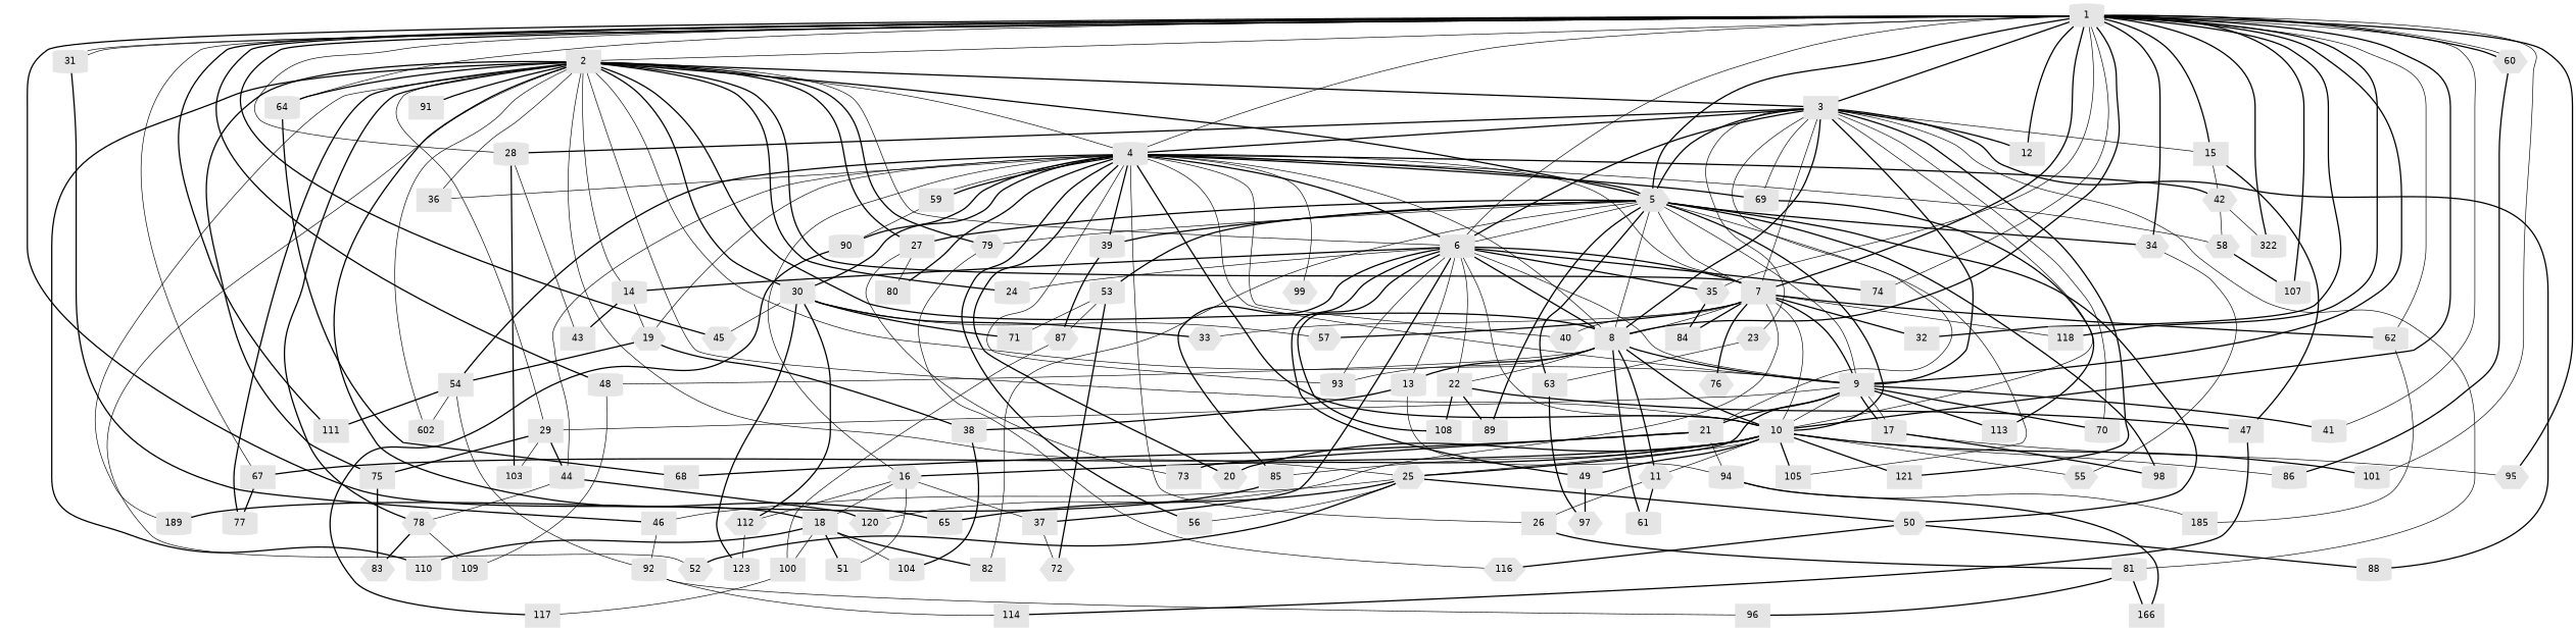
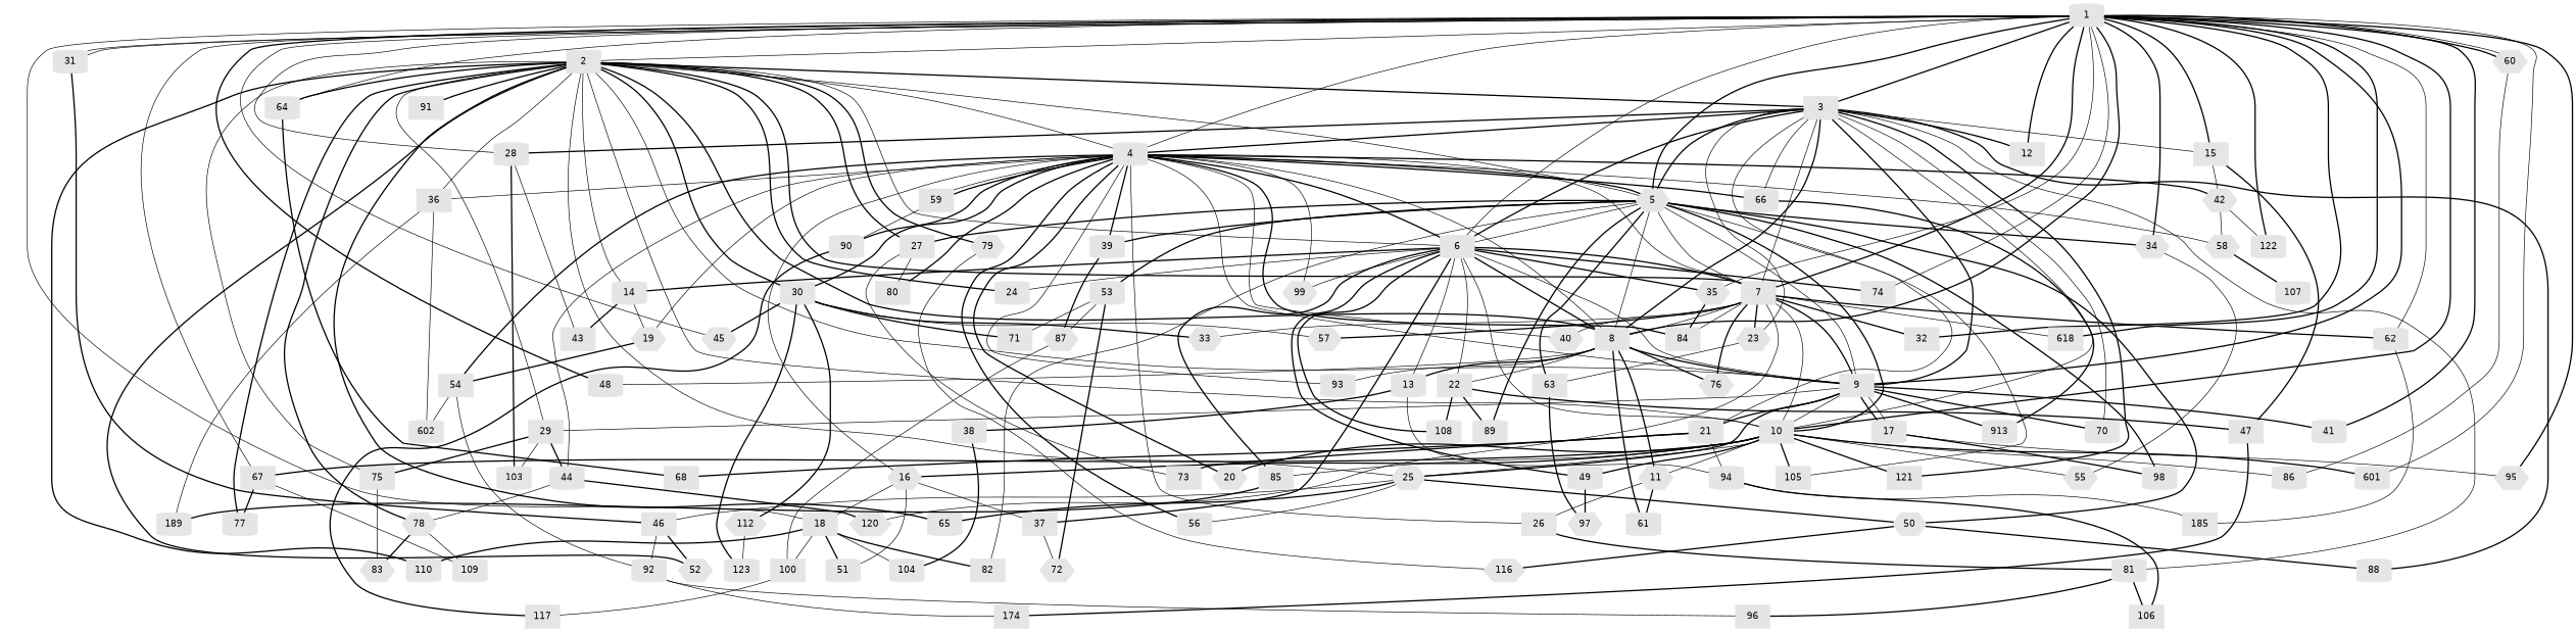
  graph {
    fontname="DejaVu Sans"
    node [color=gray90 fontname="DejaVu Sans" shape=cylinder style=filled]
    edge [fontname="DejaVu Sans" style=bold]
    2 [shape=box]
    1
    3 [shape=box]
    4
    5 [shape=hexagon]
    6
    7 [shape=box]
    8
    9 [shape=box]
    10 [shape=box]
    12 [shape=box]
    15 [shape=box]
    18 [shape=box]
    28
    31
    32 [shape=box]
    34 [shape=hexagon]
    35 [shape=hexagon]
    41
    45 [shape=hexagon]
    48
    60 [shape=hexagon]
    62
    64
    67 [shape=box]
    74 [shape=box]
    95 [shape=hexagon]
-   101
+   101 [label=601]
    107
-   111 [shape=box]
-   118 [shape=box]
-   122 [label=322]
+   118 [shape=box label=618]
+   122
    14
    24
    25 [shape=hexagon]
    27 [shape=box]
    29 [shape=box]
    30
    36 [shape=box]
    52 [shape=hexagon]
    65
    75 [shape=box]
    77
    78 [shape=hexagon]
    79 [shape=hexagon]
    91 [shape=box]
    n47 [label=602]
    110
    n49 [label=189]
    21
    23 [shape=hexagon]
-   69
+   69 [label=66]
    70
    81
    88
    121 [shape=box]
    16 [shape=hexagon]
    19 [shape=hexagon]
    20 [shape=hexagon]
    26 [shape=box]
    39
    40 [shape=hexagon]
    42 [shape=hexagon]
    44
    54 [shape=box]
    56
    58 [shape=hexagon]
    59 [shape=box]
    80 [shape=box]
    90
    93
    99 [shape=hexagon]
    50 [shape=hexagon]
    53
    63 [shape=box]
    82 [shape=box]
    89
    98
    105 [shape=box]
    13
    22 [shape=box]
    37 [shape=box]
    49
    85
    108
    76 [shape=hexagon]
    33 [shape=hexagon]
    57 [shape=hexagon]
    84 [shape=box]
    120 [shape=hexagon]
    11 [shape=hexagon]
    61
    17
-   113
+   113 [label=913]
    55 [shape=hexagon]
    86
    47 [shape=box]
    51
    100 [shape=box]
    104
    43 [shape=box]
    103
    46 [shape=box]
    109
    n105 [label=185 shape=box]
    68 [shape=box]
    73 [shape=box]
    112 [shape=hexagon]
    71 [shape=box]
    123
    83 [shape=hexagon]
    116 [shape=hexagon]
    94
    96 [shape=box]
-   106 [shape=box label=166]
+   106 [shape=box]
    38
    87 [shape=hexagon]
    92
    117 [shape=box]
    72 [shape=hexagon]
    97 [shape=hexagon]
-   114 [shape=box]
+   114 [shape=box label=174]
    2 -- 3
    2 -- 4 [style=solid]
-   2 -- 5
+   2 -- 5 [style=solid]
    2 -- 6 [style=solid]
    2 -- 7
    2 -- 8
    2 -- 9 [style=solid]
    2 -- 10 [style=solid]
    2 -- 64
    2 -- 14 [style=solid]
    2 -- 24
    2 -- 25 [style=solid]
    2 -- 27
    2 -- 29 [style=solid]
    2 -- 30
    2 -- 36 [style=solid]
-   2 -- 52 [style=solid]
+   2 -- 52
    2 -- 65
-   2 -- 75
+   2 -- 75 [style=solid]
    2 -- 77
    2 -- 78
    2 -- 79
    2 -- 91
-   2 -- n47 [style=solid]
+   36 -- n47 [style=solid]
    2 -- 110
-   2 -- n49 [style=solid]
+   36 -- n49 [style=solid]
    1 -- 2 [style=solid]
    1 -- 3
    1 -- 4 [style=solid]
    1 -- 5
    1 -- 6 [style=solid]
    1 -- 7
    1 -- 8
    1 -- 9
    1 -- 10
    1 -- 12
    1 -- 15
-   1 -- 18
+   1 -- 18 [style=solid]
    1 -- 28 [style=solid]
    1 -- 31 [style=solid]
    1 -- 31 [style=solid]
    1 -- 32
    1 -- 34
    1 -- 35 [style=solid]
-   1 -- 41 [style=solid]
-   1 -- 45
+   1 -- 41
+   1 -- 45 [style=solid]
    1 -- 48
    1 -- 60
    1 -- 60 [style=solid]
    1 -- 62 [style=solid]
    1 -- 64 [style=solid]
    1 -- 67 [style=solid]
    1 -- 74 [style=solid]
    1 -- 95
    1 -- 101 [style=solid]
-   1 -- 107
-   1 -- 111
    1 -- 118
    1 -- 122
    3 -- 4
    3 -- 5
    3 -- 6
    3 -- 7 [style=solid]
    3 -- 8
    3 -- 9
    3 -- 10 [style=solid]
    3 -- 12
    3 -- 15 [style=solid]
    3 -- 28
    3 -- 21 [style=solid]
    3 -- 23 [style=solid]
    3 -- 69 [style=solid]
    3 -- 70 [style=solid]
    3 -- 81 [style=solid]
    3 -- 88
    3 -- 121
    4 -- 5
    4 -- 6
    4 -- 7 [style=solid]
    4 -- 8 [style=solid]
    4 -- 9 [style=solid]
-   4 -- 10
+   4 -- 84
    4 -- 30
    4 -- 36 [style=solid]
    4 -- 69
    4 -- 16 [style=solid]
    4 -- 19 [style=solid]
    4 -- 20
    4 -- 26 [style=solid]
    4 -- 39
    4 -- 40 [style=solid]
    4 -- 42
    4 -- 44 [style=solid]
    4 -- 54
    4 -- 56
    4 -- 58 [style=solid]
    4 -- 59 [style=solid]
    4 -- 59
    4 -- 80
    4 -- 90
    4 -- 93 [style=solid]
    4 -- 99 [style=solid]
    5 -- 6 [style=solid]
    5 -- 7 [style=solid]
    5 -- 8 [style=solid]
    5 -- 9 [style=solid]
    5 -- 10
    5 -- 34
    5 -- 27
-   5 -- 79 [style=solid]
    5 -- 39
    5 -- 50
    5 -- 53
    5 -- 63
    5 -- 82 [style=solid]
    5 -- 89
    5 -- 98
    5 -- 105 [style=solid]
    6 -- 7
    6 -- 8
    6 -- 9 [style=solid]
    6 -- 10 [style=solid]
    6 -- 35
    6 -- 74
    6 -- 14
    6 -- 24 [style=solid]
-   6 -- 93 [style=solid]
+   6 -- 99 [style=solid]
    6 -- 13 [style=solid]
    6 -- 22 [style=solid]
    6 -- 37
    6 -- 49
    6 -- 85
    6 -- 108
    7 -- 8 [style=solid]
    7 -- 9
    7 -- 10 [style=solid]
    7 -- 32
    7 -- 62
    7 -- 118 [style=solid]
+   7 -- 23
    7 -- 40 [style=solid]
    7 -- 76
    7 -- 33 [style=solid]
    7 -- 57
-   7 -- 84
+   7 -- 84 [style=solid]
    7 -- 120 [style=solid]
    8 -- 9
-   8 -- 10
+   8 -- 76
    8 -- 48 [style=solid]
    8 -- 93 [style=solid]
    8 -- 13
    8 -- 22 [style=solid]
    8 -- 11
    8 -- 61
    9 -- 10 [style=solid]
    9 -- 41
    9 -- 25
    9 -- 29 [style=solid]
    9 -- 21
    9 -- 70
    9 -- 17
    9 -- 17 [style=solid]
    9 -- 113
    10 -- 67
    10 -- 101
    10 -- 25 [style=solid]
    10 -- 121
    10 -- 16
    10 -- 20
    10 -- 105
    10 -- 49
    10 -- 85 [style=solid]
    10 -- 11 [style=solid]
    10 -- 55 [style=solid]
    10 -- 86 [style=solid]
    15 -- 42 [style=solid]
    15 -- 47
    18 -- 110
    18 -- 82
    18 -- 51
    18 -- 100 [style=solid]
    18 -- 104 [style=solid]
    28 -- 43 [style=solid]
    28 -- 103
    31 -- 46
    34 -- 55 [style=solid]
    35 -- 84
-   48 -- 109 [style=solid]
-   60 -- 86
+   67 -- 109 [style=solid]
+   60 -- 86 [style=solid]
    62 -- n105 [style=solid]
    64 -- 68
    67 -- 77
    14 -- 19 [style=solid]
    14 -- 43
-   25 -- 52
+   46 -- 52
    25 -- 65
    25 -- 56 [style=solid]
    25 -- 50
    25 -- 46 [style=solid]
    27 -- 80 [style=solid]
    27 -- 73 [style=solid]
    29 -- 75
    29 -- 44
    29 -- 103 [style=solid]
-   30 -- 45 [style=solid]
+   30 -- 45
    30 -- 33
    30 -- 57 [style=solid]
    30 -- 112
    30 -- 71
    30 -- 123
-   75 -- 83
+   75 -- 83 [style=solid]
    78 -- 109 [style=solid]
    78 -- 83
    79 -- 116 [style=solid]
    21 -- 68
    21 -- 73
    21 -- 94 [style=solid]
    23 -- 63 [style=solid]
    69 -- 113
    81 -- 96
    81 -- 106
    16 -- 18 [style=solid]
    16 -- 37 [style=solid]
    16 -- 51 [style=solid]
-   16 -- 112 [style=solid]
    19 -- 54
-   19 -- 38
    26 -- 81
    39 -- 87
    42 -- 122 [style=solid]
    42 -- 58 [style=solid]
    44 -- 78 [style=solid]
    44 -- 120
-   54 -- 111
    54 -- n47 [style=solid]
    54 -- 92 [style=solid]
    58 -- 107
    59 -- 90 [style=solid]
    90 -- 117
    50 -- 88
    50 -- 116
    53 -- 71 [style=solid]
    53 -- 87 [style=solid]
    53 -- 72
    63 -- 97
    13 -- 94 [style=solid]
    13 -- 38
    22 -- 89
    22 -- 108
    22 -- 47
    37 -- 72 [style=solid]
    49 -- 97
    85 -- n49
    11 -- 26 [style=solid]
    11 -- 61
    17 -- 95 [style=solid]
    17 -- 98
    47 -- 114
    100 -- 117 [style=solid]
    46 -- 92 [style=solid]
    112 -- 123 [style=solid]
    94 -- n105 [style=solid]
    94 -- 106
    38 -- 104
    87 -- 100 [style=solid]
    92 -- 96 [style=solid]
    92 -- 114 [style=solid]
  }
